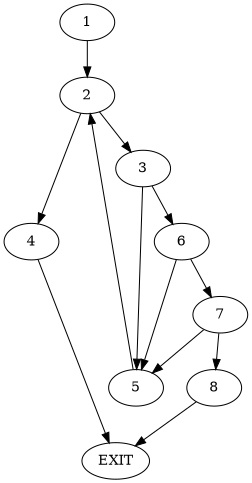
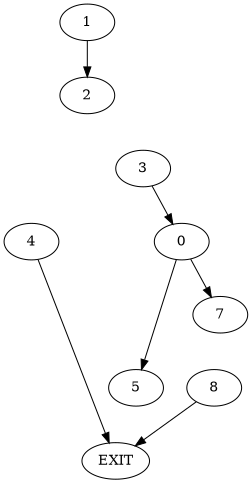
  digraph {
    1
    2
    n3 [label=EXIT]
    3
    4
    5
-   6
+   6 [label=0]
    7
    8
    1 -> 2
-   2 -> 3
-   2 -> 4
-   3 -> 5
    3 -> 6
    4 -> n3
-   5 -> 2
    6 -> 5
    6 -> 7
-   7 -> 5
-   7 -> 8
    8 -> n3
  }
